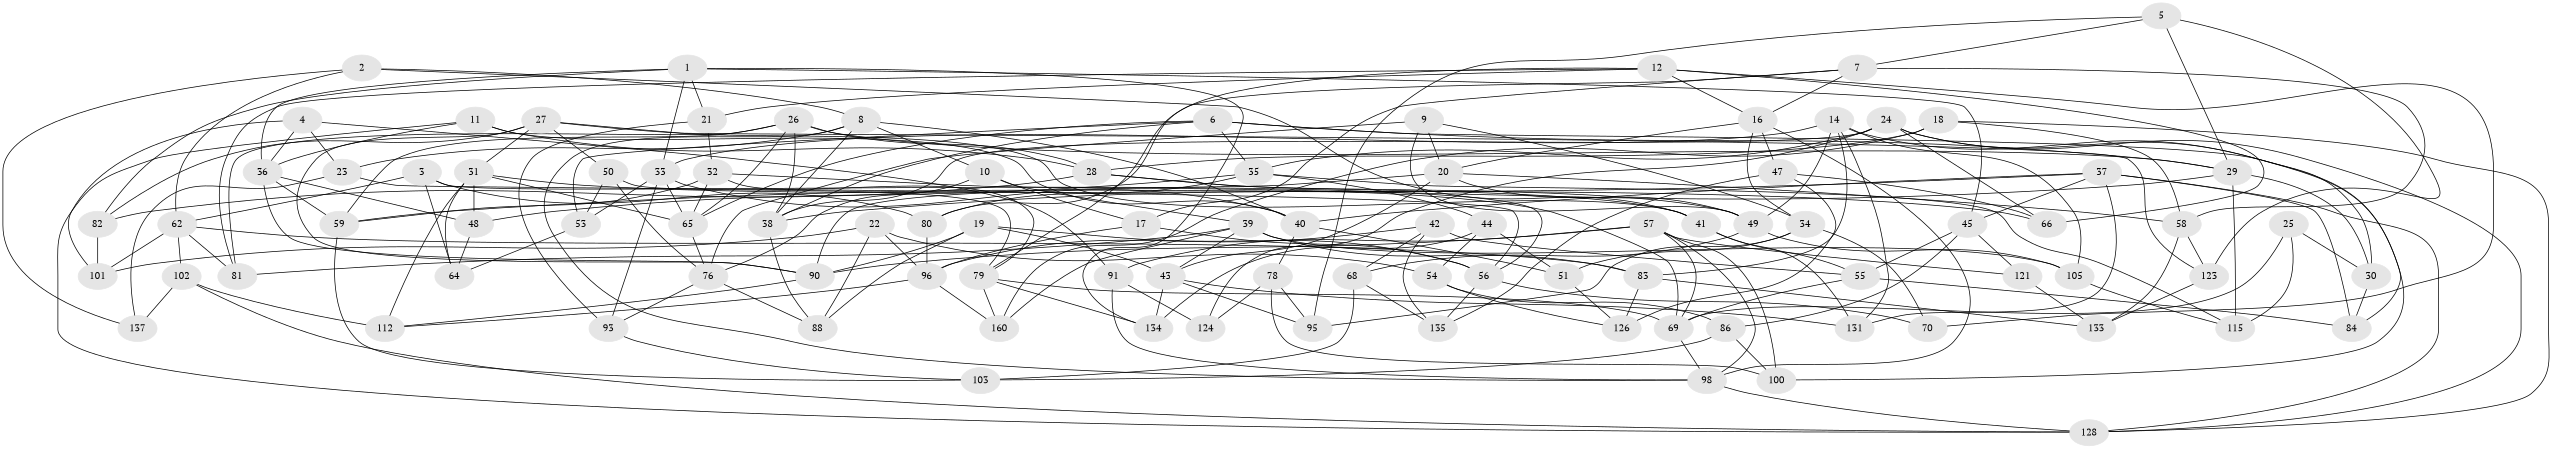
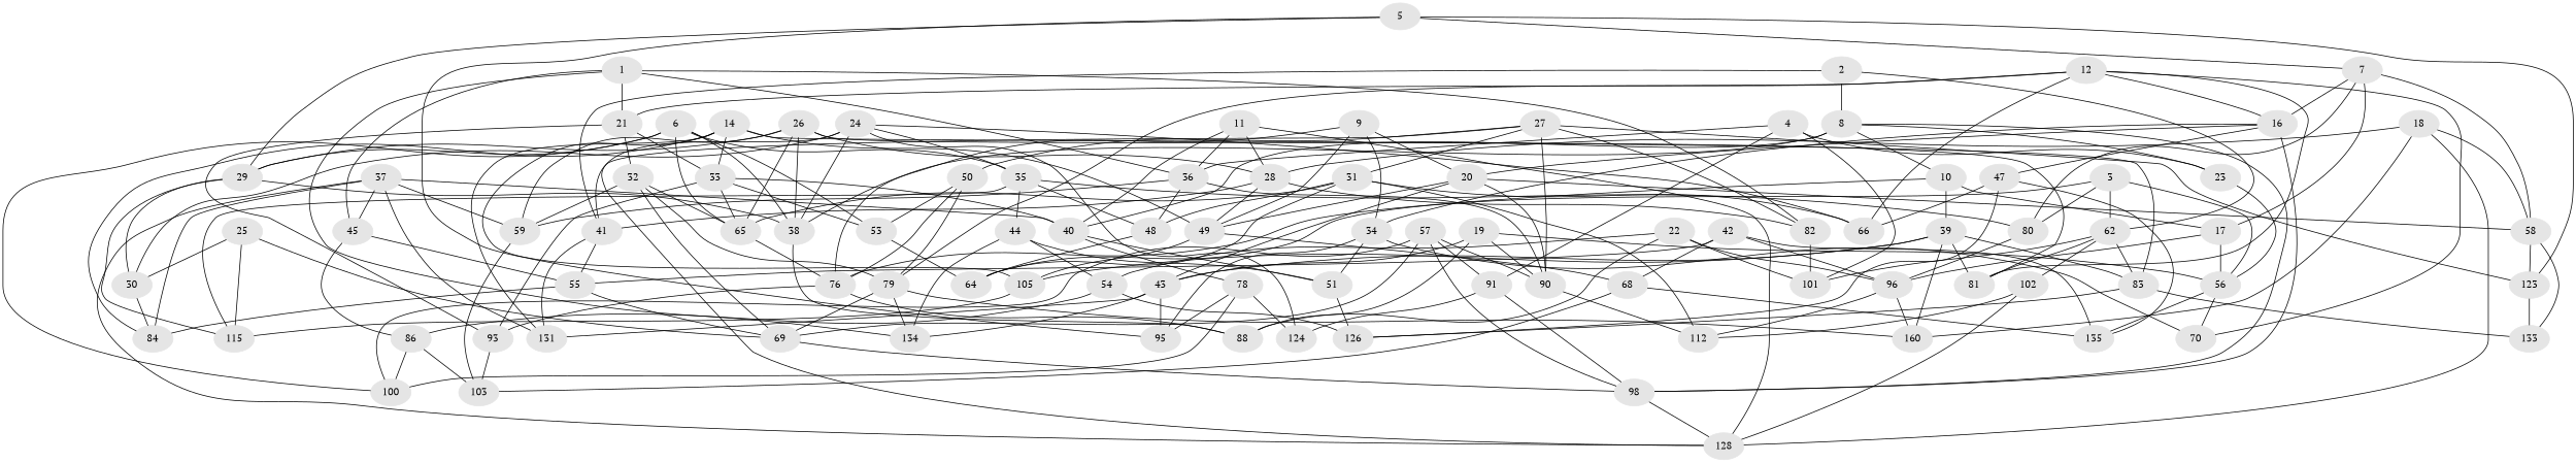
  graph {
    fontname="PT Serif"
    node [color=gray90 fontname="PT Serif" style=filled]
    edge [fontname="PT Serif"]
    1 [super="+122"]
    21
    33 [super="+111"]
    36 [super="+46"]
    45 [super="+85"]
    82
    134
    32 [super="+77"]
    93
    53
    65 [super="+75"]
    40 [super="+129"]
    90 [super="+125"]
    59 [super="+104"]
    48
    55 [super="+117"]
    86
-   121
    101
    8 [super="+60"]
    23
    38 [super="+110"]
    10
    98 [super="+116"]
    2
    41 [super="+130"]
    62 [super="+119"]
-   137
    131
    81
    83 [super="+113"]
    102
    56 [super="+108"]
    70
    135
    3
    64
    80
    96 [super="+138"]
    4
    91
    124
    7 [super="+15"]
    16 [super="+118"]
    17
    58 [super="+92"]
    5
    29 [super="+106"]
    95
    123
    30
    115
    133
    6 [super="+69"]
    35 [super="+73"]
    100
    44
    88
    76 [super="+97"]
    20 [super="+61"]
    34 [super="+94"]
    47
    39 [super="+99"]
    51
    78
    128 [super="+132"]
    49 [super="+74"]
    43 [super="+63"]
    9
    105
    68
    n72 [label=160]
    28 [super="+67"]
    11
    12 [super="+13"]
    66
    79 [super="+136"]
    n78 [label=69 super="+109"]
    14 [super="+52"]
    84
    126
    112
    18
    19
    103
    22
    54
    24 [super="+107"]
    25
    26 [super="+127"]
    27 [super="+114"]
    31 [super="+72"]
    50
    37 [super="+87"]
    42
    57 [super="+71"]
    1 -- 21
-   1 -- 33
+   21 -- 33
    1 -- 36
    1 -- 45
    1 -- 82
    1 -- 134
    21 -- 32
    21 -- 93
    33 -- 93
    33 -- 53
    33 -- 65
    33 -- 40
    36 -- 90
    36 -- 59
    36 -- 48
    45 -- 55
    45 -- 86
-   45 -- 121
    82 -- 101
    32 -- 65
    32 -- 59 [weight=2]
    32 -- 79
    32 -- n78
    93 -- 103
    53 -- 64
    65 -- 76
    40 -- 51
    40 -- 78
    90 -- 112
    59 -- 103
    48 -- 64
    55 -- n78
    55 -- 84
    86 -- 100
    86 -- 103
-   121 -- 133
    8 -- 40
    8 -- 23
    8 -- 38
    8 -- 10
    8 -- 98
-   23 -- 137
    23 -- 56
    38 -- 88
    10 -- 17
    10 -- 76
    10 -- 39
    98 -- 128
    2 -- 8
    2 -- 41
    2 -- 62
-   2 -- 137
    41 -- 55
    41 -- 131
    62 -- 101
    62 -- 81
    62 -- 83
    62 -- 102
    83 -- 133
    83 -- 126 [weight=2]
-   102 -- 137
    102 -- 128
    102 -- 112
    56 -- 70
    56 -- 135
    3 -- 62
    3 -- 56
    3 -- 64
    3 -- 80
    80 -- 96
    96 -- n72
    96 -- 112
    4 -- 36
    4 -- 101
    4 -- 23
    4 -- 91
    91 -- 98
    91 -- 124
    7 -- 80
    7 -- 16
    7 -- 17
    7 -- 58 [weight=2]
    16 -- 98
    16 -- 20
    16 -- 34
    16 -- 47
    17 -- 56
    17 -- 96
    58 -- 123
    58 -- 133
    5 -- 7
    5 -- 29
    5 -- 95
    5 -- 123
    29 -- 38
    29 -- 30
    29 -- 115
    123 -- 133
    30 -- 84
    6 -- 53
    6 -- 65
    6 -- 38
    6 -- 29
    6 -- 35
    6 -- 100
    35 -- 48
    35 -- 80
    35 -- 115
    35 -- 44
    44 -- 134
    44 -- 51
    44 -- 54
    76 -- 93
    76 -- 88
    20 -- 90
    20 -- 58
    20 -- 49
    20 -- 43
    34 -- 70 [weight=2]
    34 -- 95
    34 -- 51
    47 -- 135
    47 -- 66
    47 -- 126
    39 -- 81
    39 -- 83
    39 -- 43
    39 -- 105
    39 -- n72
    51 -- 126
    78 -- 124
    78 -- 95
    78 -- 100
    49 -- 105
    49 -- 68
    43 -- 134
    43 -- 131
    43 -- 95
    9 -- 76
    9 -- 20
    9 -- 34
    9 -- 49
    105 -- 115
    68 -- 135
    68 -- 103
    28 -- 82
    28 -- 41
    28 -- 49
    11 -- 36
    11 -- 40
    11 -- 128
    11 -- 28
    12 -- 21
    12 -- 81
    12 -- 70
    12 -- 16
    12 -- 66
    12 -- 79
    79 -- 134
    79 -- n72
    79 -- n78
    n78 -- 98
    14 -- 33
    14 -- 131
    14 -- 83
    14 -- 49
    14 -- 105
    14 -- 84
    18 -- 58
    18 -- 128
    18 -- n72
    18 -- 28
    19 -- 90
    19 -- 56
    19 -- 88
    19 -- 43
    22 -- 101
    22 -- 96
    22 -- 88
    22 -- 54
    54 -- 86
    54 -- 126
    24 -- 38
    24 -- 124
    24 -- 30
    24 -- 35
    24 -- 128
    24 -- 66
    25 -- 30
    25 -- 115
    25 -- n78
    26 -- 65
    26 -- 59
    26 -- 38
    26 -- 81
    26 -- 29
    26 -- 28
    27 -- 82
    27 -- 90
    27 -- 41
    27 -- 123
    27 -- 31
    27 -- 50
    31 -- 65
    31 -- 48
    31 -- 64
    31 -- 66
    31 -- 112
    50 -- 53
    50 -- 76
    50 -- 79
    37 -- 45
    37 -- 40
    37 -- 59
    37 -- 131
    37 -- 128
    37 -- 84
    42 -- 55
    42 -- 135
    42 -- 96
    42 -- 68
    57 -- 90
-   57 -- 121
    57 -- 98
    57 -- 91
    57 -- 100
    57 -- n78
  }
